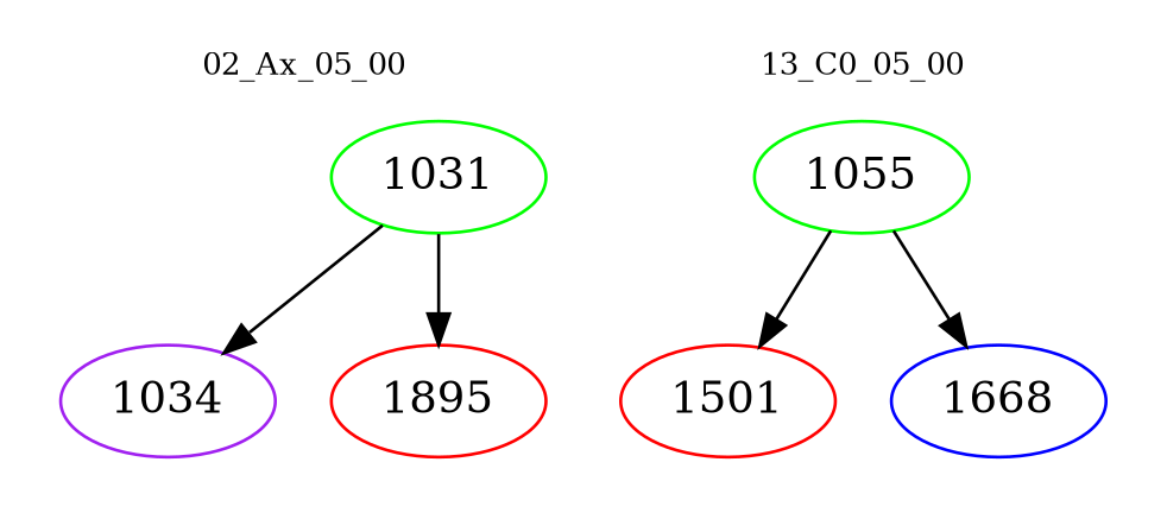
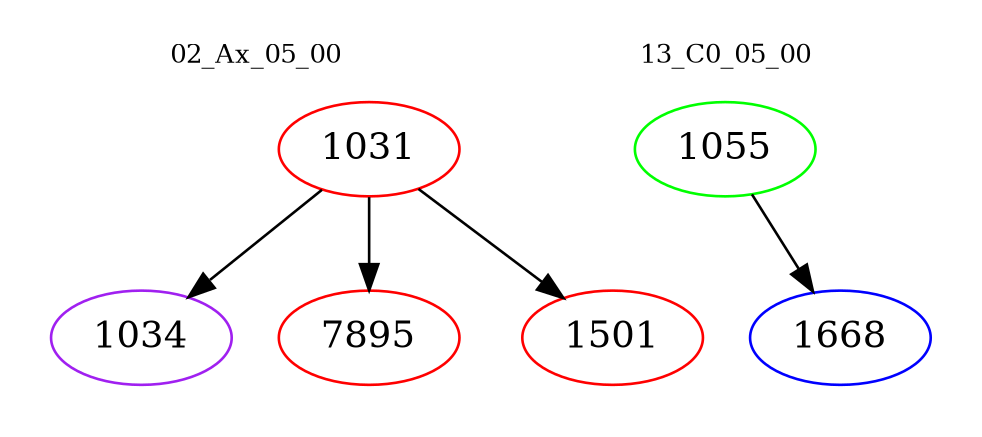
  digraph {
    node [color=green]
    edge [color=black]
-   n1 [label=1031]
+   n1 [color=red label=1031]
    n2 [color=purple label=1034]
-   n3 [color=red label=1895]
+   n3 [color=red label=7895]
    n4 [label=1055]
    n5 [color=blue label=1668]
    n6 [color=red label=1501]
    subgraph cluster_1 {
      color=white
      fontsize=10
      label="02_Ax_05_00"
      n1
      n2
      n3
    }
    subgraph cluster_2 {
      color=white
      fontsize=10
      label="13_C0_05_00"
      n4
      n5
      n6
    }
    n1 -> n2
    n1 -> n3
    n4 -> n5
-   n4 -> n6
+   n1 -> n6
  }
